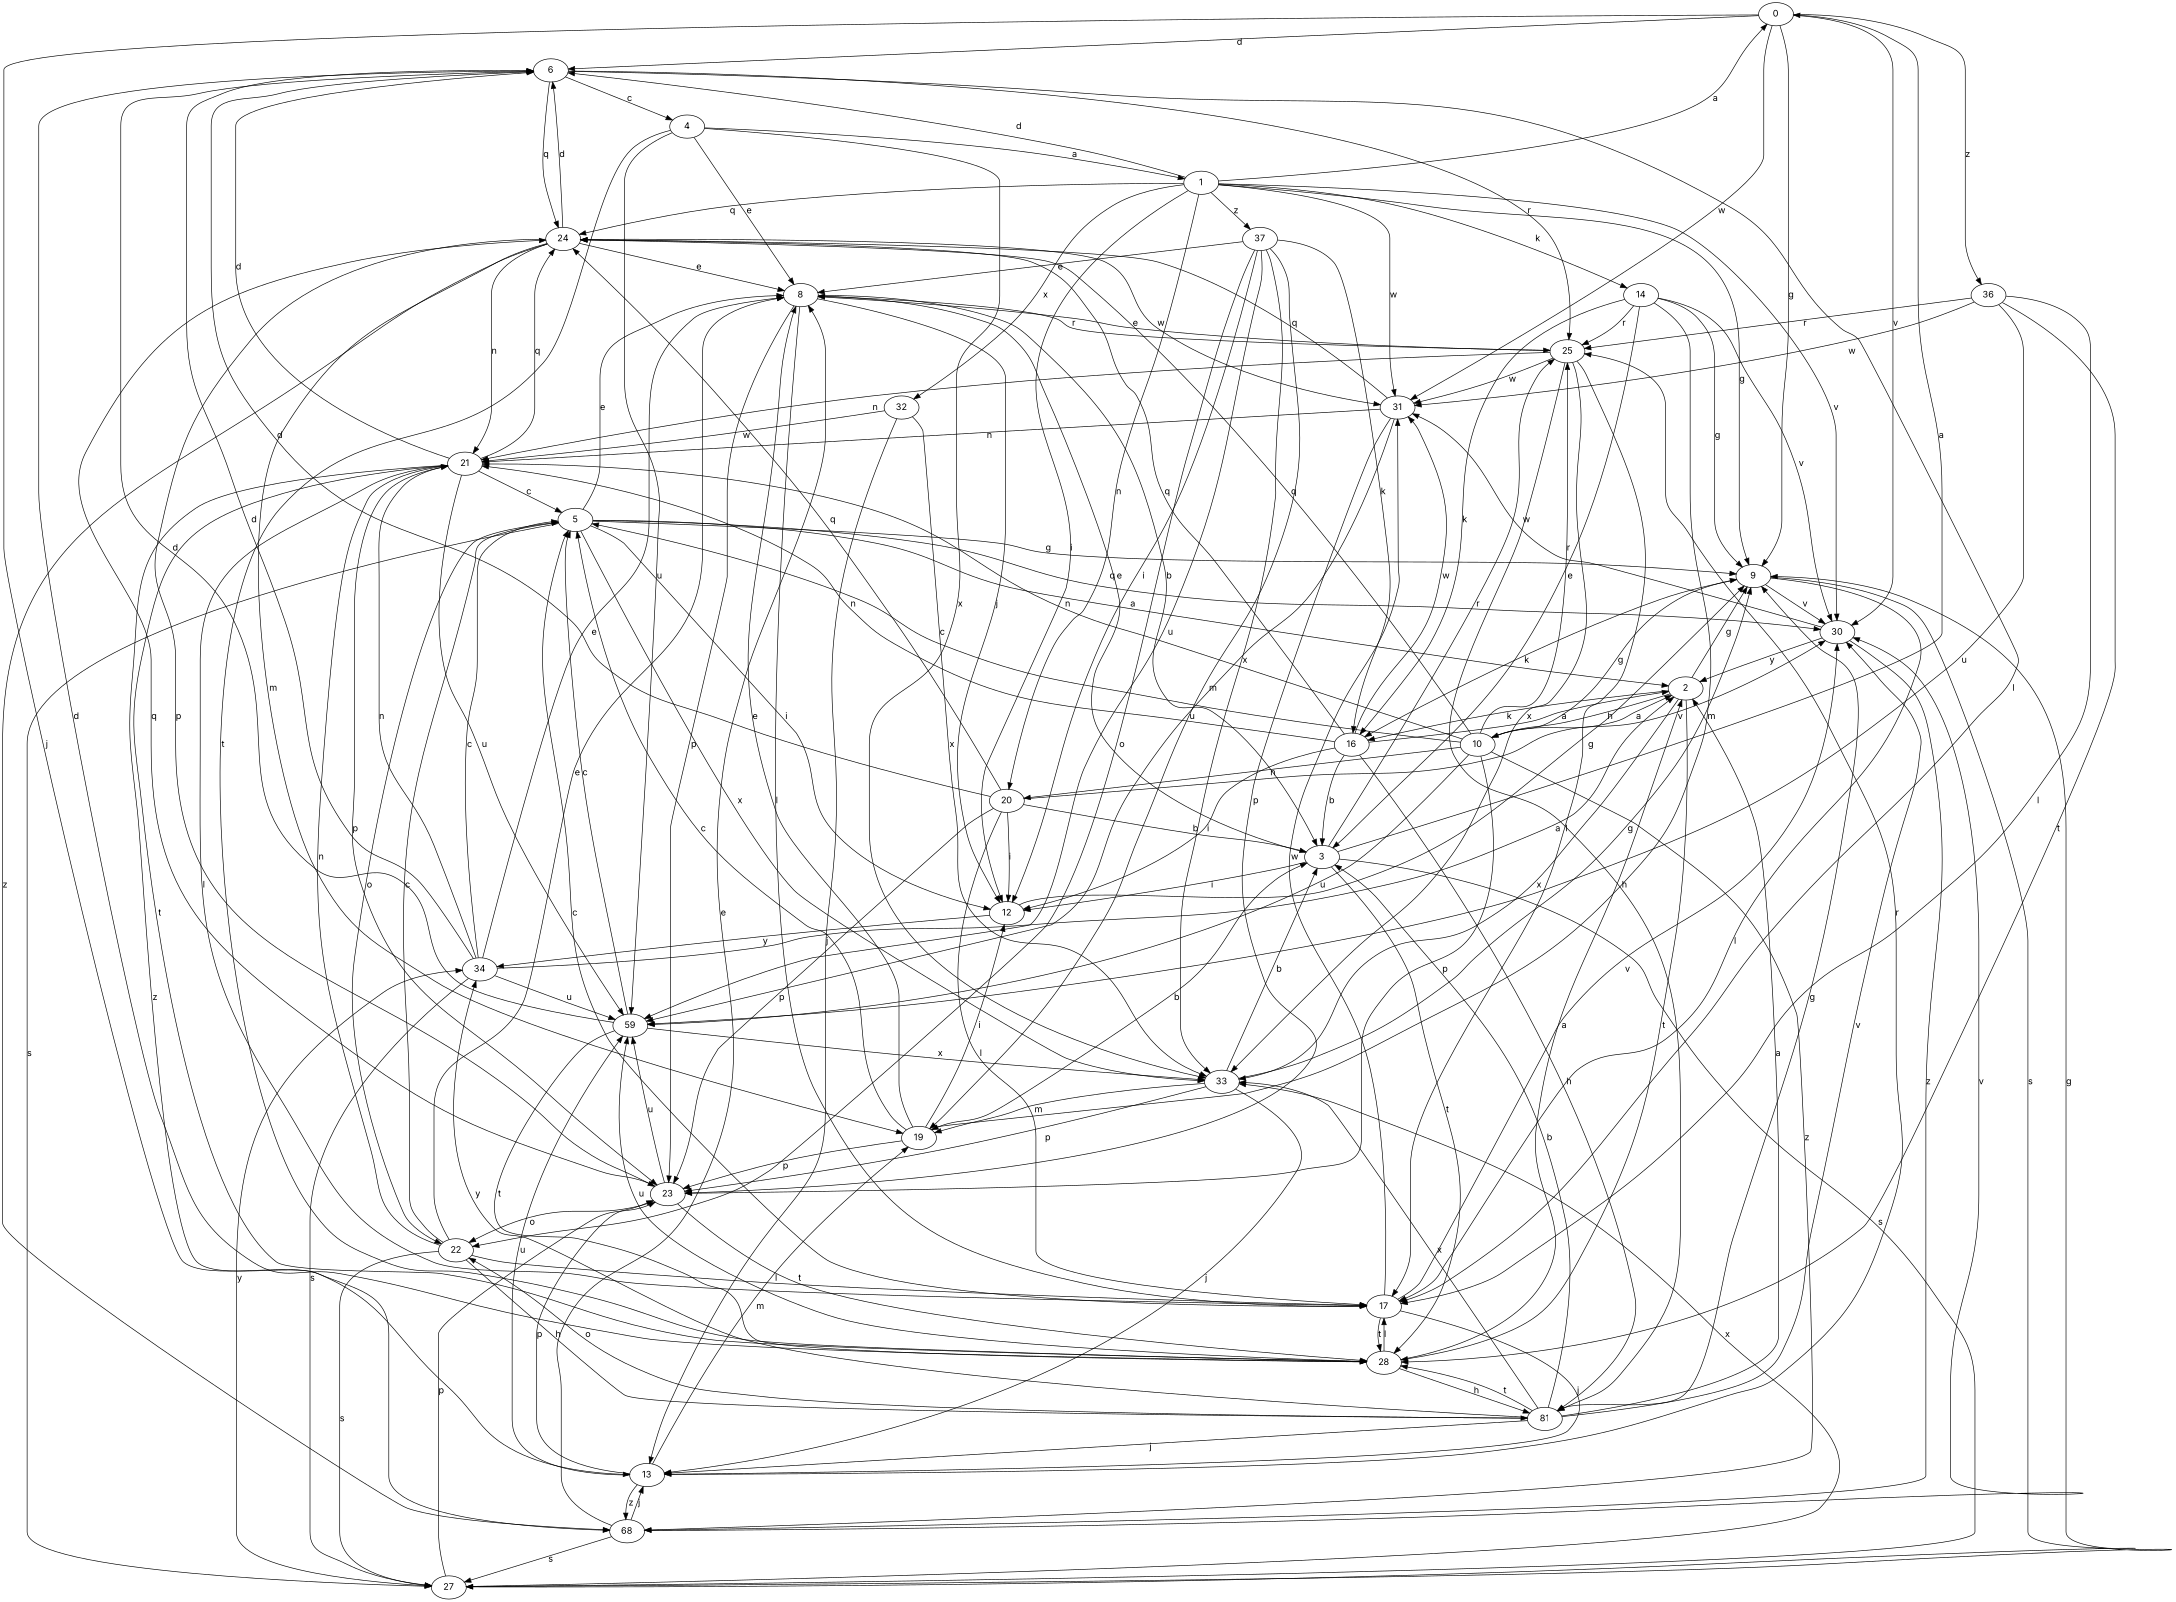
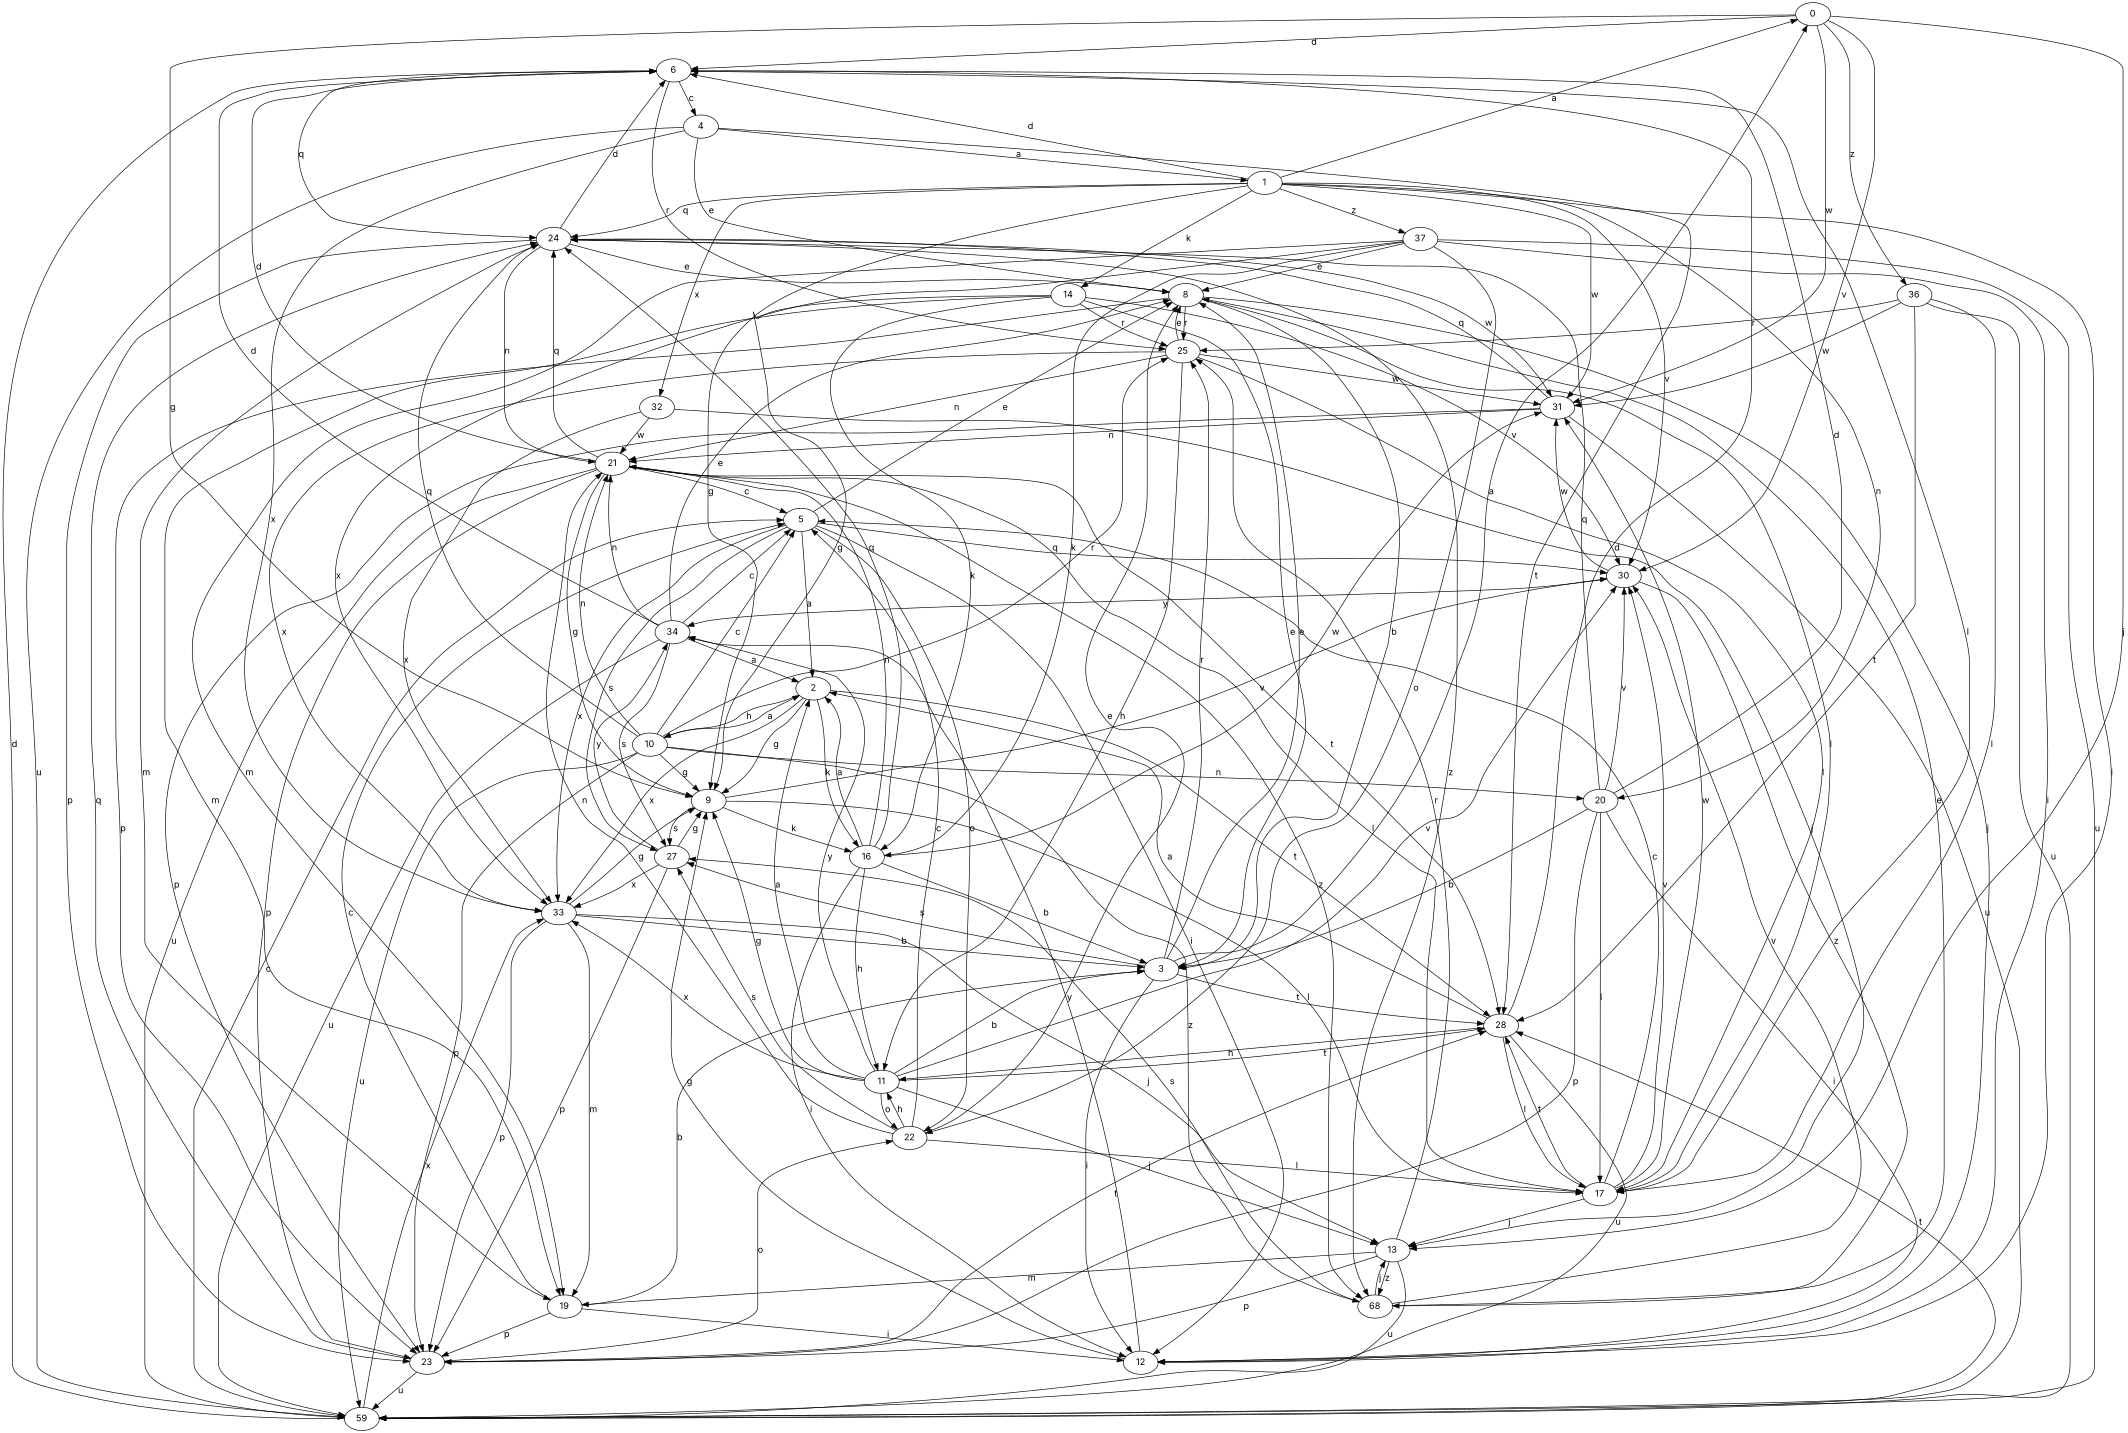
  strict digraph {
    fontname=Inter
    node [fontname=Inter]
    edge [fontname=Inter]
    0
    6
    9
    13
    30
    31
    36
    24
    25
    4
    17
    16
    27
    n14 [label=59]
    23
    n16 [label=68]
    19
    34
    21
    28
    1
    12
    14
    20
    32
    37
    3
    8
    33
    22
    2
    10
    5
-   11 [label=81]
+   11
    0 -> 6 [label=d]
    0 -> 9 [label=g]
    0 -> 13 [label=j]
    0 -> 30 [label=v]
    0 -> 31 [label=w]
    0 -> 36 [label=z]
    6 -> 24 [label=q]
    6 -> 25 [label=r]
    6 -> 4 [label=c]
    6 -> 17 [label=l]
    9 -> 30 [label=v]
    9 -> 17 [label=l]
    9 -> 16 [label=k]
    9 -> 27 [label=s]
    13 -> 25 [label=r]
    13 -> n14 [label=u]
    13 -> 23 [label=p]
    13 -> n16 [label=z]
    13 -> 19 [label=m]
    30 -> 31 [label=w]
    30 -> n16 [label=z]
-   30 -> 2 [label=y]
+   30 -> 34 [label=y]
    31 -> 24 [label=q]
    31 -> n14 [label=u]
    31 -> 23 [label=p]
    31 -> 21 [label=n]
    36 -> 31 [label=w]
    36 -> 25 [label=r]
    36 -> 17 [label=l]
    36 -> n14 [label=u]
    36 -> 28 [label=t]
    24 -> 6 [label=d]
    24 -> 31 [label=w]
    24 -> 23 [label=p]
    24 -> n16 [label=z]
    24 -> 19 [label=m]
    24 -> 21 [label=n]
    24 -> 8 [label=e]
    25 -> 31 [label=w]
    25 -> 17 [label=l]
    25 -> 21 [label=n]
    25 -> 8 [label=e]
    25 -> 33 [label=x]
    25 -> 11 [label=h]
    4 -> n14 [label=u]
    4 -> 28 [label=t]
    4 -> 1 [label=a]
    4 -> 8 [label=e]
    4 -> 33 [label=x]
    17 -> 13 [label=j]
    17 -> 30 [label=v]
    17 -> 31 [label=w]
    17 -> 28 [label=t]
    17 -> 5 [label=c]
    16 -> 31 [label=w]
    16 -> 24 [label=q]
    16 -> 21 [label=n]
    16 -> 12 [label=i]
    16 -> 3 [label=b]
    16 -> 2 [label=a]
    16 -> 11 [label=h]
    27 -> 9 [label=g]
    27 -> 23 [label=p]
    27 -> 34 [label=y]
    27 -> 33 [label=x]
    n14 -> 6 [label=d]
    n14 -> 28 [label=t]
    n14 -> 33 [label=x]
    n14 -> 5 [label=c]
    23 -> 24 [label=q]
    23 -> n14 [label=u]
    23 -> 28 [label=t]
    23 -> 22 [label=o]
    n16 -> 13 [label=j]
    n16 -> 30 [label=v]
    n16 -> 27 [label=s]
    n16 -> 8 [label=e]
    19 -> 23 [label=p]
    19 -> 12 [label=i]
    19 -> 3 [label=b]
-   19 -> 8 [label=e]
    19 -> 5 [label=c]
    34 -> 6 [label=d]
    34 -> 27 [label=s]
    34 -> n14 [label=u]
    34 -> 21 [label=n]
    34 -> 8 [label=e]
    34 -> 2 [label=a]
    34 -> 5 [label=c]
    21 -> 6 [label=d]
    21 -> 24 [label=q]
    21 -> 17 [label=l]
    21 -> n14 [label=u]
    21 -> 23 [label=p]
    21 -> n16 [label=z]
    21 -> 28 [label=t]
    21 -> 5 [label=c]
    28 -> 6 [label=d]
    28 -> 17 [label=l]
    28 -> n14 [label=u]
    28 -> 2 [label=a]
    28 -> 11 [label=h]
    1 -> 0 [label=a]
    1 -> 6 [label=d]
    1 -> 9 [label=g]
    1 -> 30 [label=v]
    1 -> 31 [label=w]
    1 -> 24 [label=q]
    1 -> 12 [label=i]
    1 -> 14 [label=k]
    1 -> 20 [label=n]
    1 -> 32 [label=x]
    1 -> 37 [label=z]
    12 -> 9 [label=g]
    12 -> 34 [label=y]
    14 -> 9 [label=g]
    14 -> 30 [label=v]
    14 -> 25 [label=r]
    14 -> 16 [label=k]
    14 -> 19 [label=m]
    14 -> 3 [label=e]
    20 -> 6 [label=d]
    20 -> 30 [label=v]
    20 -> 24 [label=q]
    20 -> 17 [label=l]
    20 -> 23 [label=p]
    20 -> 12 [label=i]
    20 -> 3 [label=b]
    32 -> 13 [label=j]
    32 -> 21 [label=w]
    32 -> 33 [label=x]
    37 -> 16 [label=k]
    37 -> n14 [label=u]
    37 -> 19 [label=m]
    37 -> 12 [label=i]
    37 -> 8 [label=e]
    37 -> 33 [label=x]
    37 -> 22 [label=o]
    3 -> 0 [label=a]
    3 -> 25 [label=r]
    3 -> 27 [label=s]
    3 -> 28 [label=t]
    3 -> 12 [label=i]
    3 -> 8 [label=e]
    8 -> 25 [label=r]
    8 -> 17 [label=l]
    8 -> 23 [label=p]
    8 -> 12 [label=j]
    8 -> 3 [label=b]
    33 -> 9 [label=g]
    33 -> 13 [label=j]
    33 -> 23 [label=p]
    33 -> 19 [label=m]
    33 -> 3 [label=b]
    22 -> 17 [label=l]
    22 -> 27 [label=s]
    22 -> 21 [label=n]
    22 -> 8 [label=e]
    22 -> 5 [label=c]
    22 -> 11 [label=h]
    2 -> 9 [label=g]
    2 -> 16 [label=k]
    2 -> 28 [label=t]
    2 -> 33 [label=x]
    2 -> 10 [label=h]
    10 -> 9 [label=g]
    10 -> 24 [label=q]
    10 -> 25 [label=r]
    10 -> n14 [label=u]
    10 -> 23 [label=p]
    10 -> n16 [label=z]
    10 -> 21 [label=n]
    10 -> 20 [label=n]
    10 -> 2 [label=a]
    10 -> 5 [label=c]
-   5 -> 9 [label=g]
+   21 -> 9 [label=g]
    5 -> 30 [label=q]
    5 -> 27 [label=s]
    5 -> 12 [label=i]
    5 -> 8 [label=e]
    5 -> 33 [label=x]
    5 -> 22 [label=o]
    5 -> 2 [label=a]
    11 -> 9 [label=g]
    11 -> 13 [label=j]
    11 -> 30 [label=v]
    11 -> 34 [label=y]
    11 -> 28 [label=t]
    11 -> 3 [label=b]
    11 -> 33 [label=x]
    11 -> 22 [label=o]
    11 -> 2 [label=a]
  }
